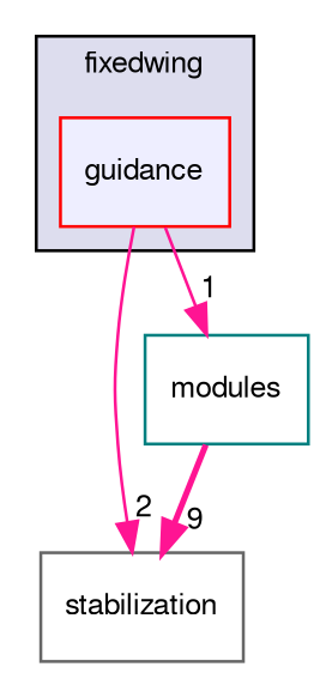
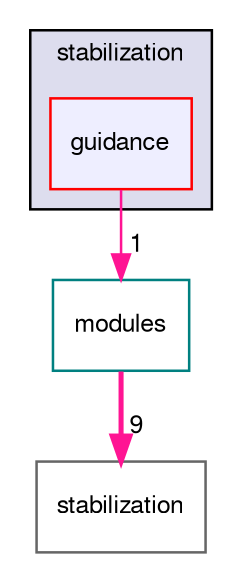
  digraph {
    compound=true
    node [fontname=FreeSans fontsize=10 shape=box style=filled]
    edge [color=deeppink labeldistance=1.5 labelfontname=FreeSans labelfontsize=10 style=solid]
    n1 [color=red fillcolor="#eeeeff" label=guidance pencolor=black]
    n2 [color=gray40 label=stabilization style=""]
    n3 [color=teal fillcolor=white label=modules]
    subgraph cluster_1 {
      bgcolor="#ddddee"
      fontname=FreeSans
      fontsize=10
-     label=fixedwing
+     label=stabilization
      pencolor=black
      n1
    }
-   n1 -> n2 [headlabel=2]
    n1 -> n3 [headlabel=1]
    n3 -> n2 [headlabel=9 style=bold]
  }
